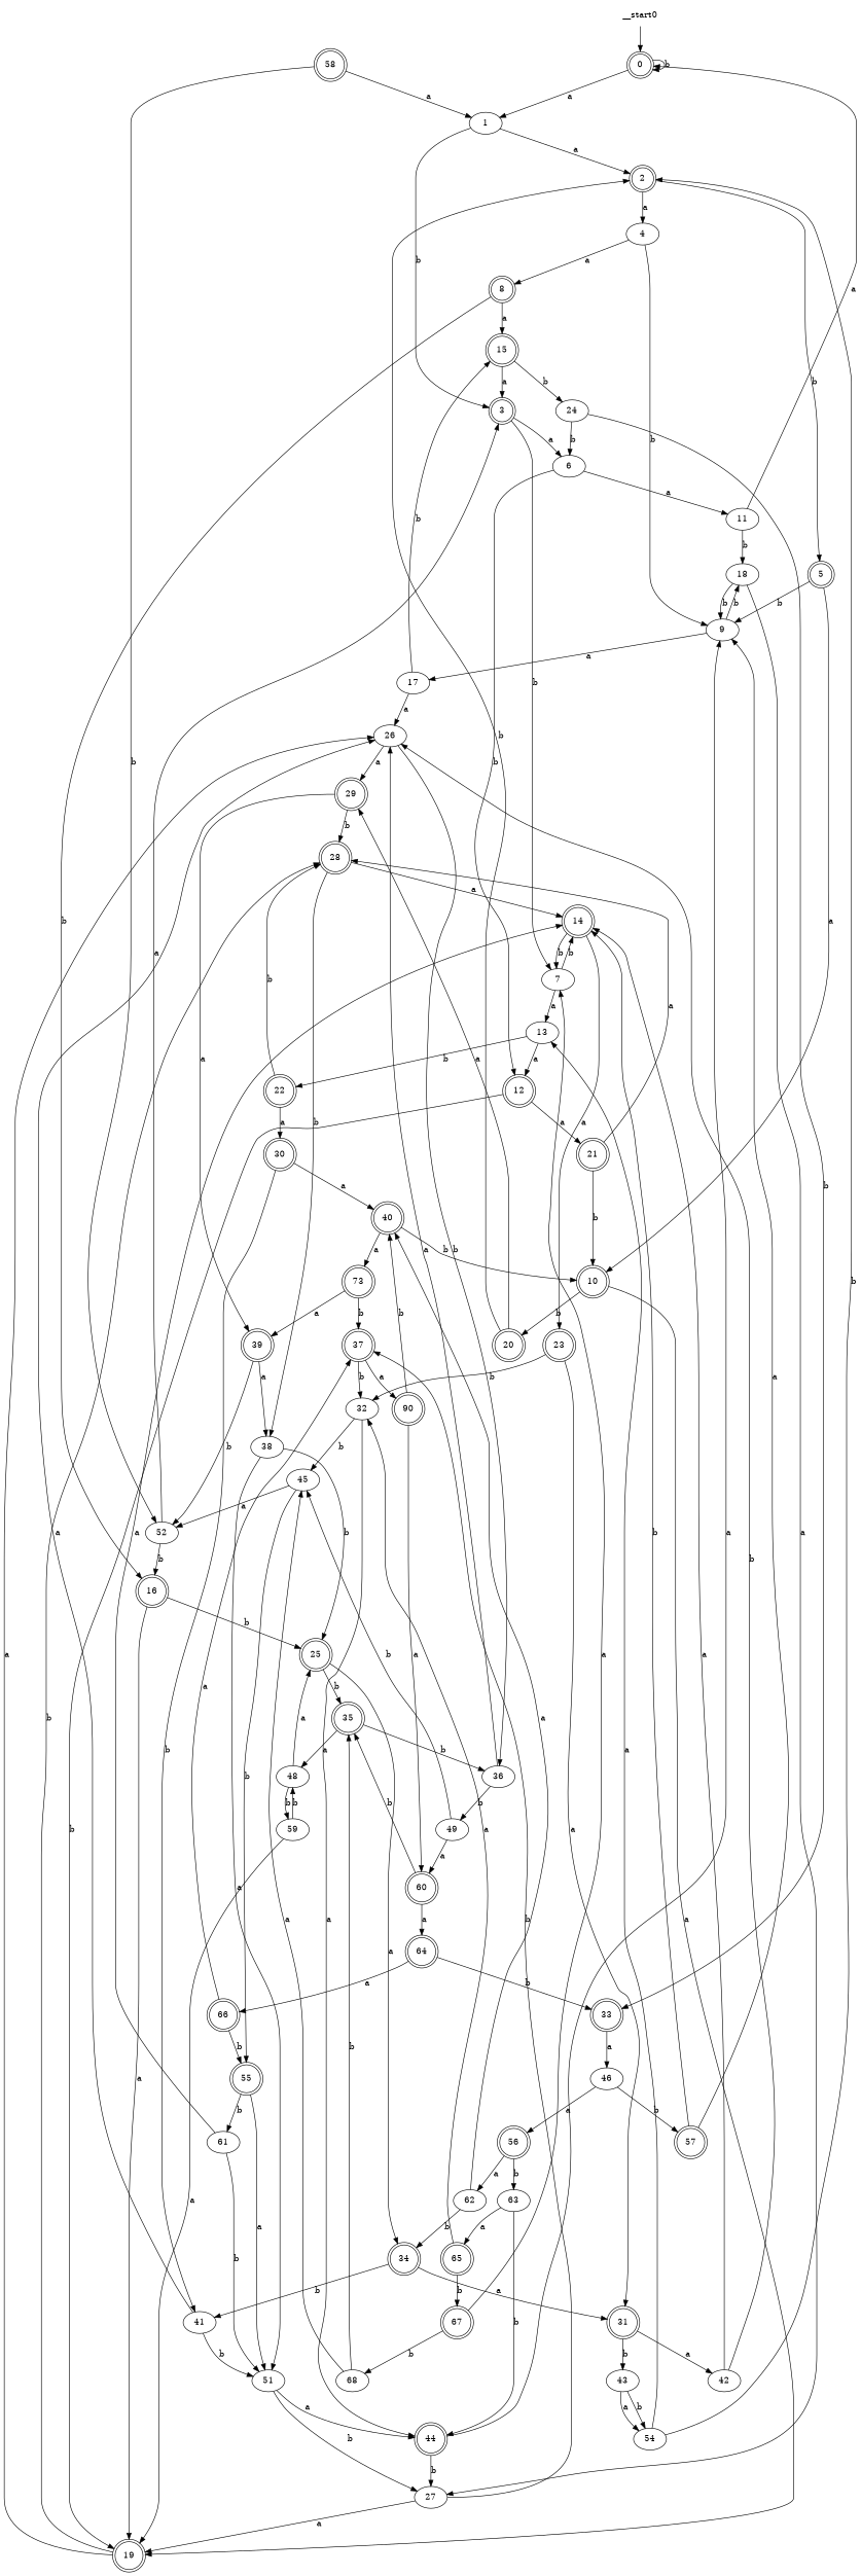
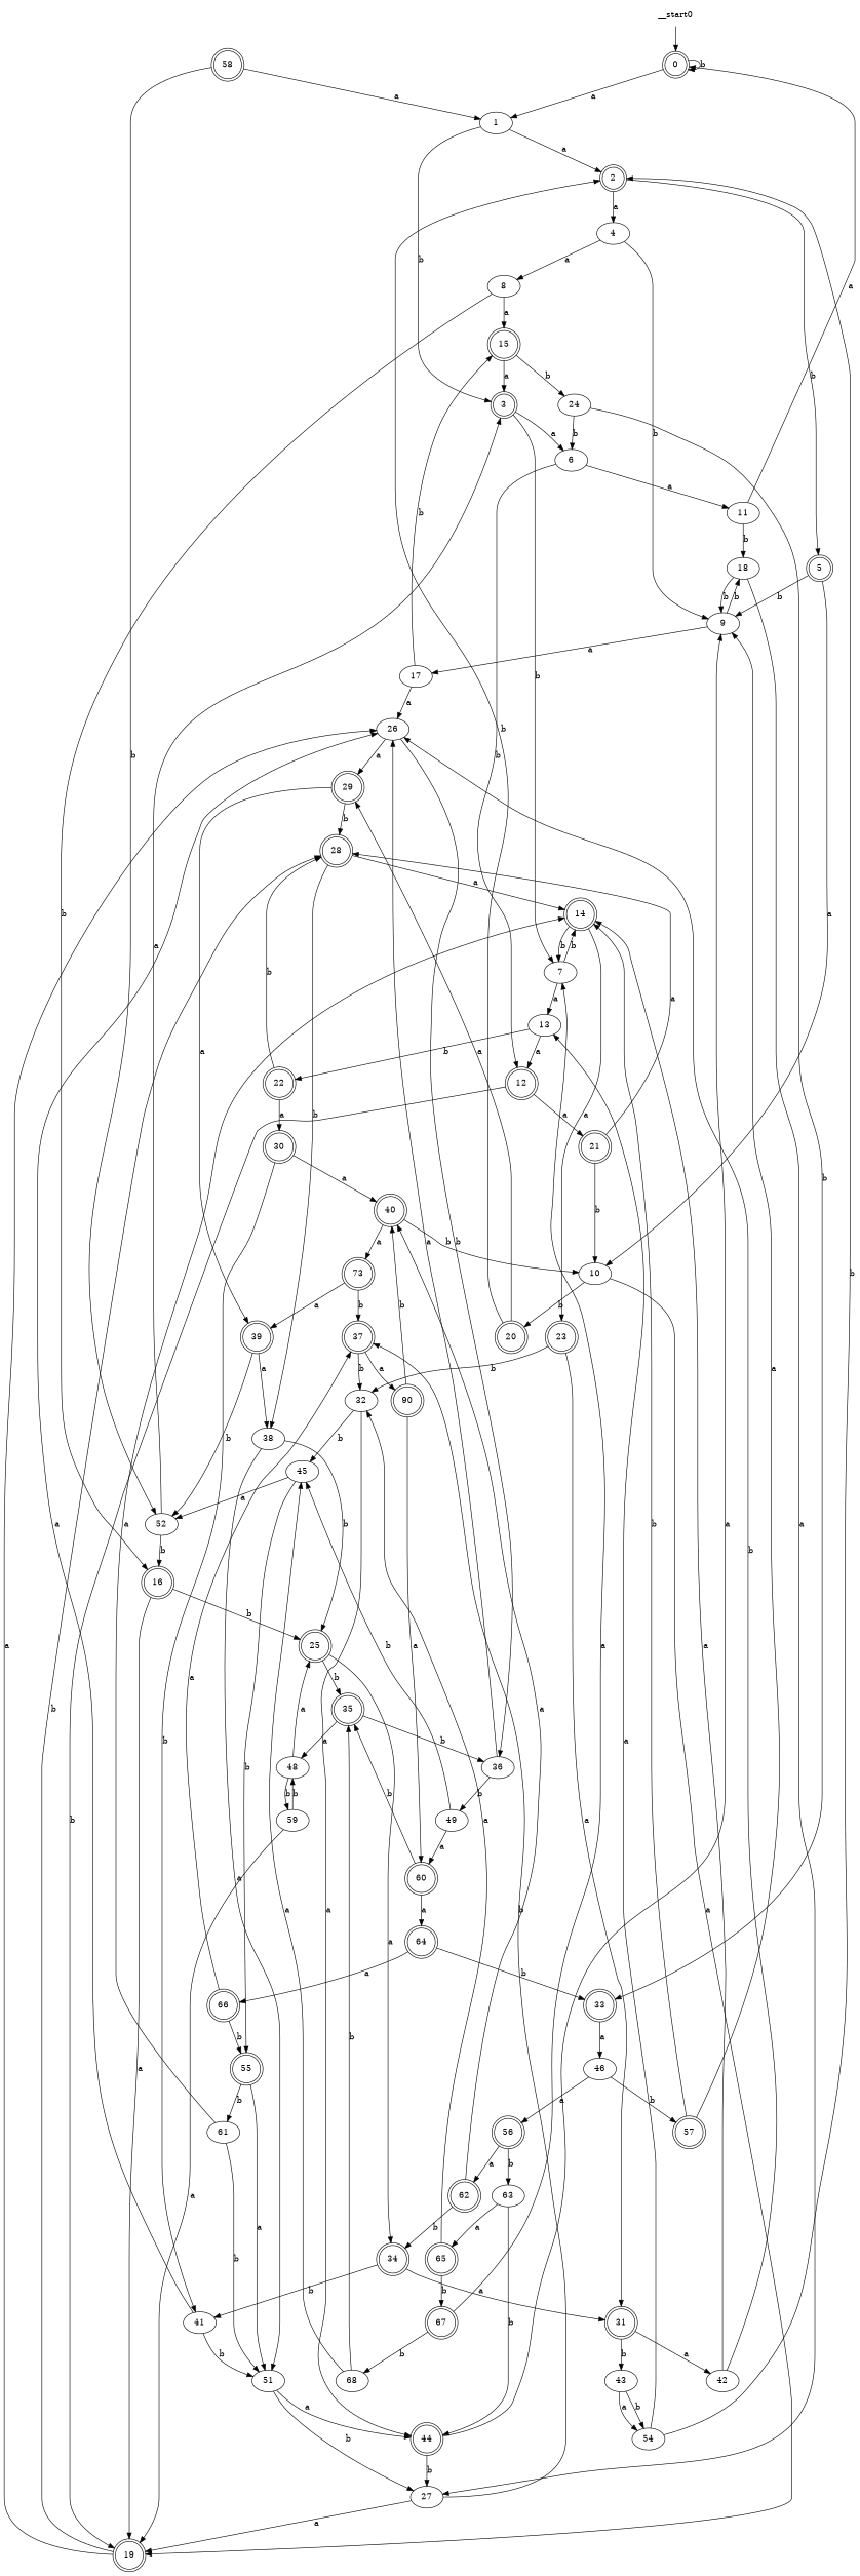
  digraph {
    node [shape=doublecircle]
    __start0 [shape=none]
    0
    1 [shape=""]
    2
    3
    4 [shape=""]
    5
    6 [shape=""]
    7 [shape=""]
-   8
+   8 [shape=ellipse]
    9 [shape=""]
-   10
+   10 [shape=ellipse]
    11 [shape=""]
    12
    13 [shape=""]
    14
    15
    16
    17 [shape=ellipse]
    18 [shape=""]
    19
    20
    21
    22
    23
    24 [shape=ellipse]
    25
    26 [shape=""]
    27 [shape=""]
    28
    29
    30
    31
    32 [shape=""]
    33
    34
    35
    36 [shape=""]
    37
    38 [shape=""]
    39
    40
    41 [shape=""]
    42 [shape=""]
    43 [shape=""]
    44
    45 [shape=""]
    46 [shape=""]
    48 [shape=""]
    49 [shape=""]
    n51 [label=90]
    51 [shape=""]
    52 [shape=""]
    n54 [label=73]
    54 [shape=""]
    55
    56
    57
    59 [shape=""]
    60
    61 [shape=""]
-   62 [shape=ellipse]
+   62
    63 [shape=""]
    58
    64
    65
    66
    67
    68 [shape=""]
    __start0 -> 0
    0 -> 0 [label=b]
    0 -> 1 [label=a]
    1 -> 2 [label=a]
    1 -> 3 [label=b]
    2 -> 4 [label=a]
    2 -> 5 [label=b]
    3 -> 6 [label=a]
    3 -> 7 [label=b]
    4 -> 8 [label=a]
    4 -> 9 [label=b]
    5 -> 9 [label=b]
    5 -> 10 [label=a]
    6 -> 11 [label=a]
    6 -> 12 [label=b]
    7 -> 13 [label=a]
    7 -> 14 [label=b]
    8 -> 15 [label=a]
    8 -> 16 [label=b]
    9 -> 17 [label=a]
    9 -> 18 [label=b]
    10 -> 19 [label=a]
    10 -> 20 [label=b]
    11 -> 0 [label=a]
    11 -> 18 [label=b]
    12 -> 19 [label=b]
    12 -> 21 [label=a]
    13 -> 12 [label=a]
    13 -> 22 [label=b]
    14 -> 7 [label=b]
    14 -> 23 [label=a]
    15 -> 3 [label=a]
    15 -> 24 [label=b]
    16 -> 19 [label=a]
    16 -> 25 [label=b]
    17 -> 15 [label=b]
    17 -> 26 [label=a]
    18 -> 9 [label=b]
    18 -> 27 [label=a]
    19 -> 26 [label=a]
    19 -> 28 [label=b]
    20 -> 2 [label=b]
    20 -> 29 [label=a]
    21 -> 10 [label=b]
    21 -> 28 [label=a]
    22 -> 28 [label=b]
    22 -> 30 [label=a]
    23 -> 31 [label=a]
    23 -> 32 [label=b]
    24 -> 6 [label=b]
    24 -> 33 [label=b]
    25 -> 34 [label=a]
    25 -> 35 [label=b]
    26 -> 29 [label=a]
    26 -> 36 [label=b]
    27 -> 19 [label=a]
    27 -> 37 [label=b]
    28 -> 14 [label=a]
    28 -> 38 [label=b]
    29 -> 28 [label=b]
    29 -> 39 [label=a]
    30 -> 40 [label=a]
    30 -> 41 [label=b]
    31 -> 42 [label=a]
    31 -> 43 [label=b]
    32 -> 44 [label=a]
    32 -> 45 [label=b]
    33 -> 46 [label=a]
    34 -> 31 [label=a]
    34 -> 41 [label=b]
    35 -> 36 [label=b]
    35 -> 48 [label=a]
    36 -> 26 [label=a]
    36 -> 49 [label=b]
    37 -> 32 [label=b]
    37 -> n51 [label=a]
    38 -> 25 [label=b]
    38 -> 51 [label=a]
    39 -> 38 [label=a]
    39 -> 52 [label=b]
    40 -> 10 [label=b]
    40 -> n54 [label=a]
    41 -> 26 [label=a]
    41 -> 51 [label=b]
    42 -> 14 [label=a]
    42 -> 26 [label=b]
    43 -> 54 [label=a]
    43 -> 54 [label=b]
    44 -> 9 [label=a]
    44 -> 27 [label=b]
    45 -> 52 [label=a]
    45 -> 55 [label=b]
    46 -> 56 [label=a]
    46 -> 57 [label=b]
    48 -> 25 [label=a]
    48 -> 59 [label=b]
    49 -> 45 [label=b]
    49 -> 60 [label=a]
    n51 -> 40 [label=b]
    n51 -> 60 [label=a]
    51 -> 27 [label=b]
    51 -> 44 [label=a]
    52 -> 3 [label=a]
    52 -> 16 [label=b]
    n54 -> 37 [label=b]
    n54 -> 39 [label=a]
    54 -> 2 [label=b]
    54 -> 13 [label=a]
    55 -> 51 [label=a]
    55 -> 61 [label=b]
    56 -> 62 [label=a]
    56 -> 63 [label=b]
    57 -> 9 [label=a]
    57 -> 14 [label=b]
    59 -> 19 [label=a]
    59 -> 48 [label=b]
    60 -> 35 [label=b]
    60 -> 64 [label=a]
    61 -> 14 [label=a]
    61 -> 51 [label=b]
    62 -> 34 [label=b]
    62 -> 40 [label=a]
    63 -> 44 [label=b]
    63 -> 65 [label=a]
    58 -> 1 [label=a]
    58 -> 52 [label=b]
    64 -> 33 [label=b]
    64 -> 66 [label=a]
    65 -> 32 [label=a]
    65 -> 67 [label=b]
    66 -> 37 [label=a]
    66 -> 55 [label=b]
    67 -> 7 [label=a]
    67 -> 68 [label=b]
    68 -> 35 [label=b]
    68 -> 45 [label=a]
  }
